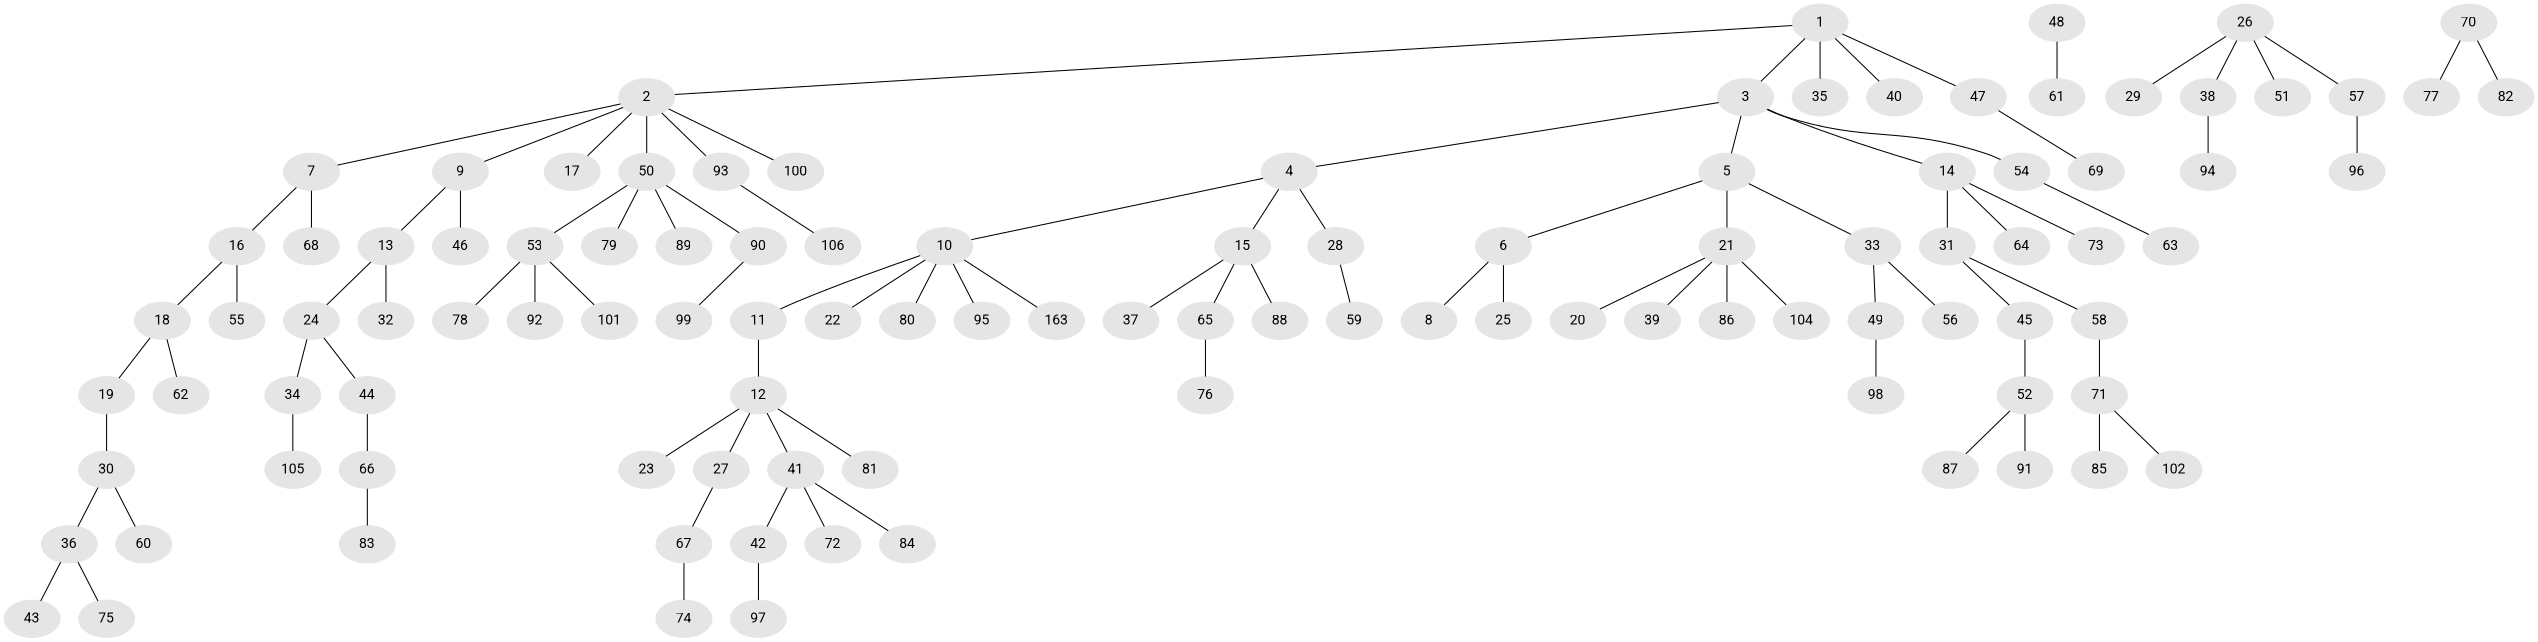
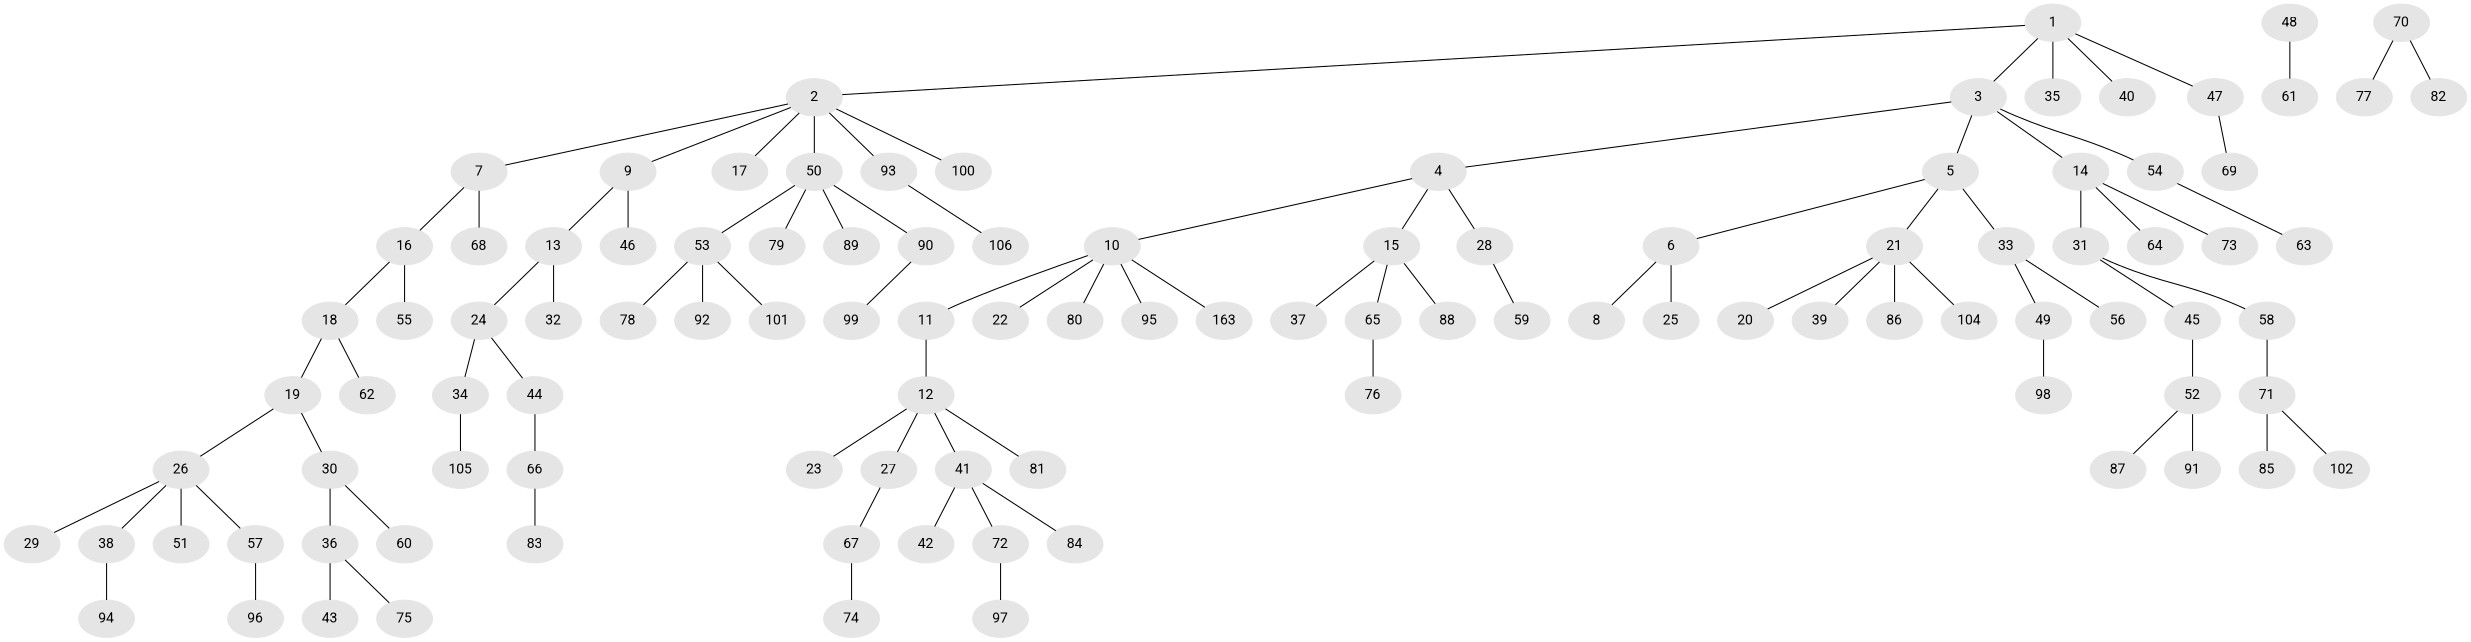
  graph {
    fontname=Roboto
    node [color=gray90 fontname=Roboto style=filled]
    edge [fontname=Roboto]
    1
    2
    3
    35
    40
    47
    7
    9
    17
    50
    93
    100
    4
    5
    14
    54
    69
    16
    68
    13
    46
    53
    79
    89
    90
    106
    10
    15
    28
    6
    21
    33
    31
    64
    73
    63
    11
    22
    80
    95
    n41 [label=163]
    37
    65
    88
    59
    8
    25
    20
    39
    86
    104
    49
    56
    18
    55
    24
    32
    12
    23
    27
    41
    81
    67
    42
    72
    84
    34
    44
    45
    58
    48
    61
    76
    19
    62
    26
    30
    29
    38
    51
    57
    36
    60
    105
    66
    94
    96
    74
    43
    75
    52
    71
    98
    97
    83
    87
    91
    78
    92
    101
    99
    85
    102
    70
    77
    82
    1 -- 2
    1 -- 3
    1 -- 35
    1 -- 40
    1 -- 47
    2 -- 7
    2 -- 9
    2 -- 17
    2 -- 50
    2 -- 93
    2 -- 100
    3 -- 4
    3 -- 5
    3 -- 14
    3 -- 54
    47 -- 69
    7 -- 16
    7 -- 68
    9 -- 13
    9 -- 46
    50 -- 53
    50 -- 79
    50 -- 89
    50 -- 90
    93 -- 106
    4 -- 10
    4 -- 15
    4 -- 28
    5 -- 6
    5 -- 21
    5 -- 33
    14 -- 31
    14 -- 64
    14 -- 73
    54 -- 63
    16 -- 18
    16 -- 55
    13 -- 24
    13 -- 32
    53 -- 78
    53 -- 92
    53 -- 101
    90 -- 99
    10 -- 11
    10 -- 22
    10 -- 80
    10 -- 95
    10 -- n41
    15 -- 37
    15 -- 65
    15 -- 88
    28 -- 59
    6 -- 8
    6 -- 25
    21 -- 20
    21 -- 39
    21 -- 86
    21 -- 104
    33 -- 49
    33 -- 56
    31 -- 45
    31 -- 58
    11 -- 12
    65 -- 76
    49 -- 98
    18 -- 19
    18 -- 62
    24 -- 34
    24 -- 44
    12 -- 23
    12 -- 27
    12 -- 41
    12 -- 81
    27 -- 67
    41 -- 42
    41 -- 72
    41 -- 84
    67 -- 74
-   42 -- 97
+   72 -- 97
    34 -- 105
    44 -- 66
    45 -- 52
    58 -- 71
    48 -- 61
+   19 -- 26
    19 -- 30
    26 -- 29
    26 -- 38
    26 -- 51
    26 -- 57
    30 -- 36
    30 -- 60
    38 -- 94
    57 -- 96
    36 -- 43
    36 -- 75
    66 -- 83
    52 -- 87
    52 -- 91
    71 -- 85
    71 -- 102
    70 -- 77
    70 -- 82
  }
